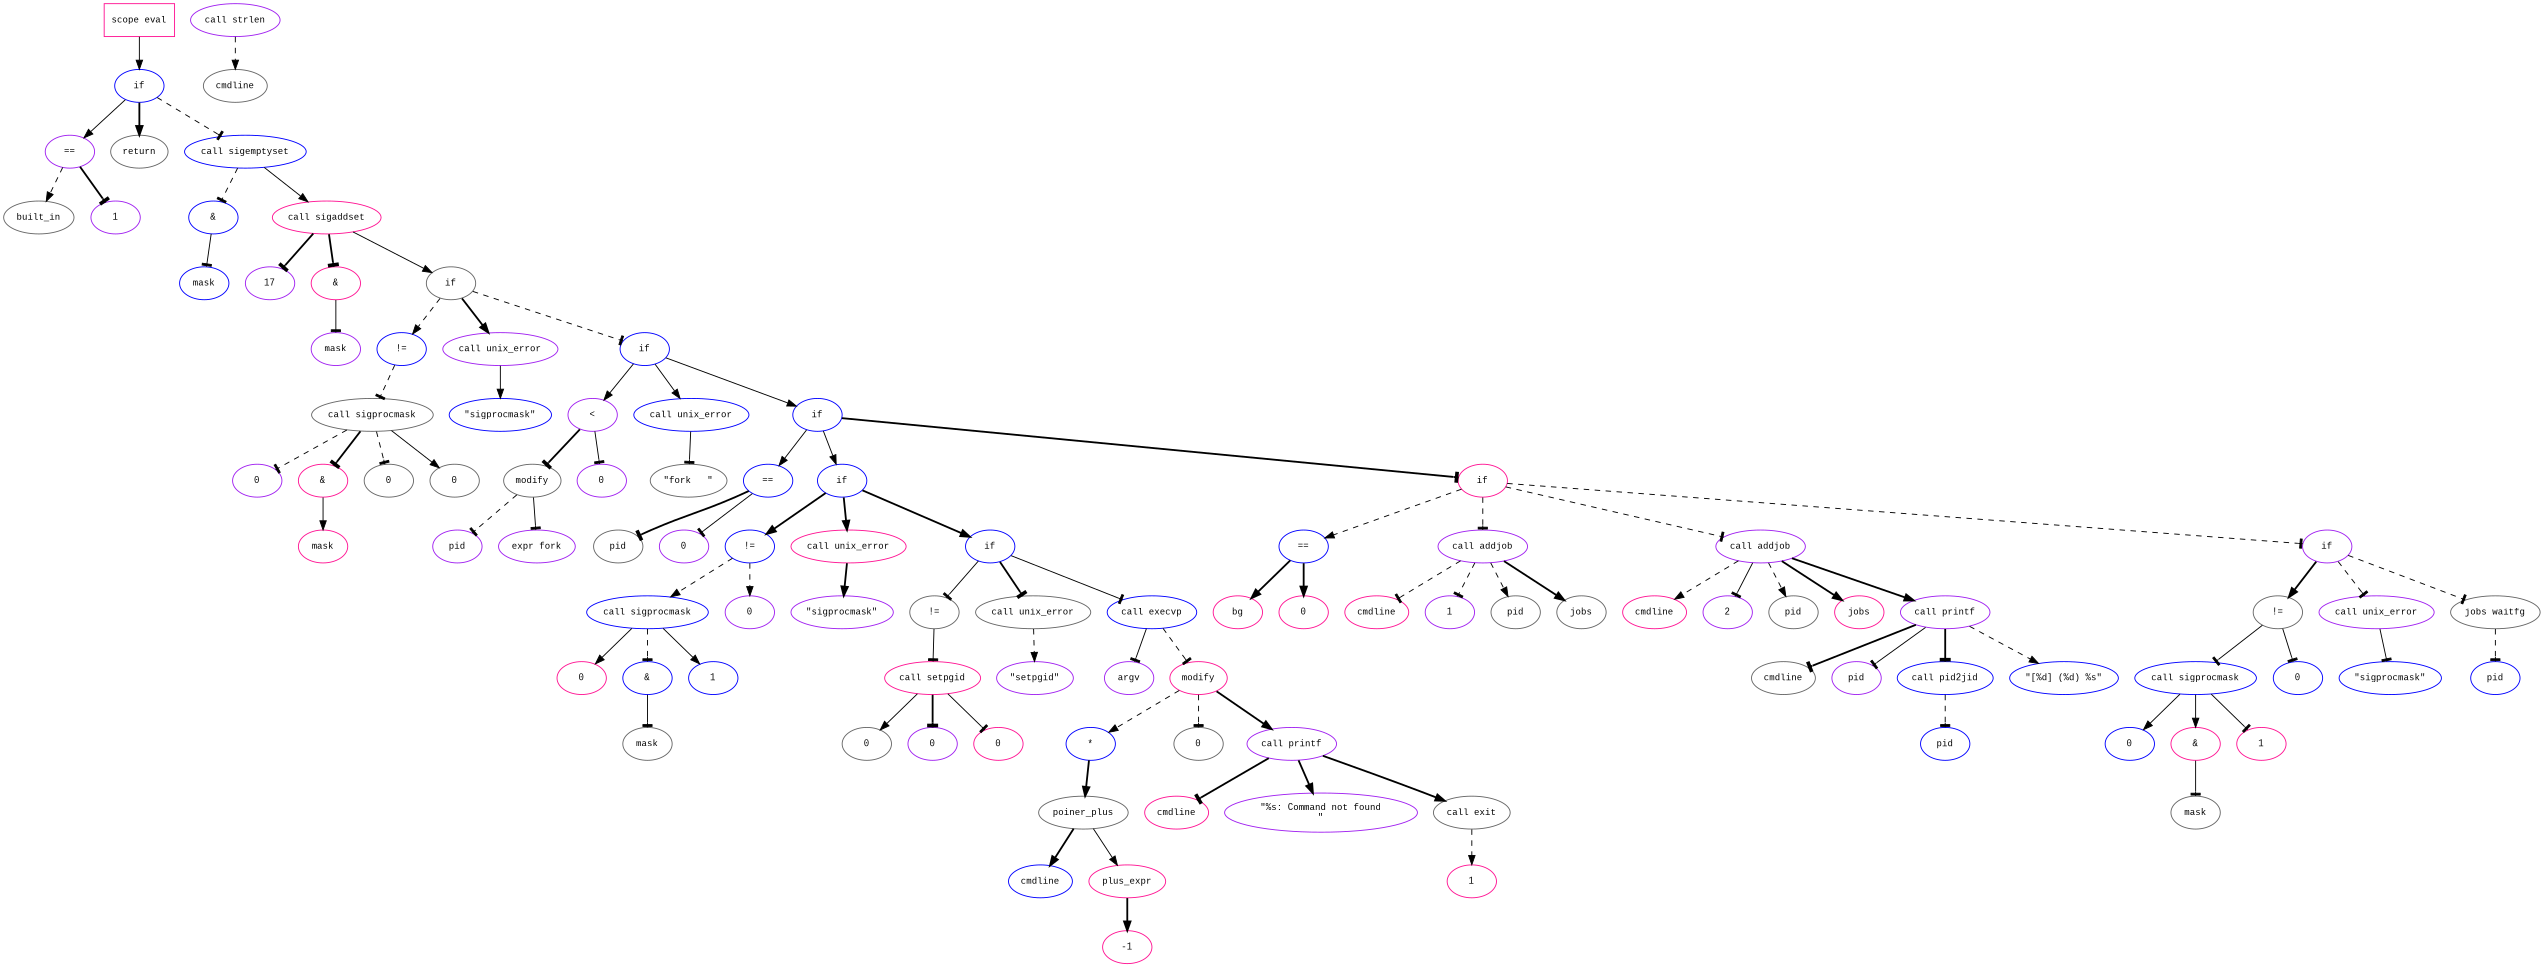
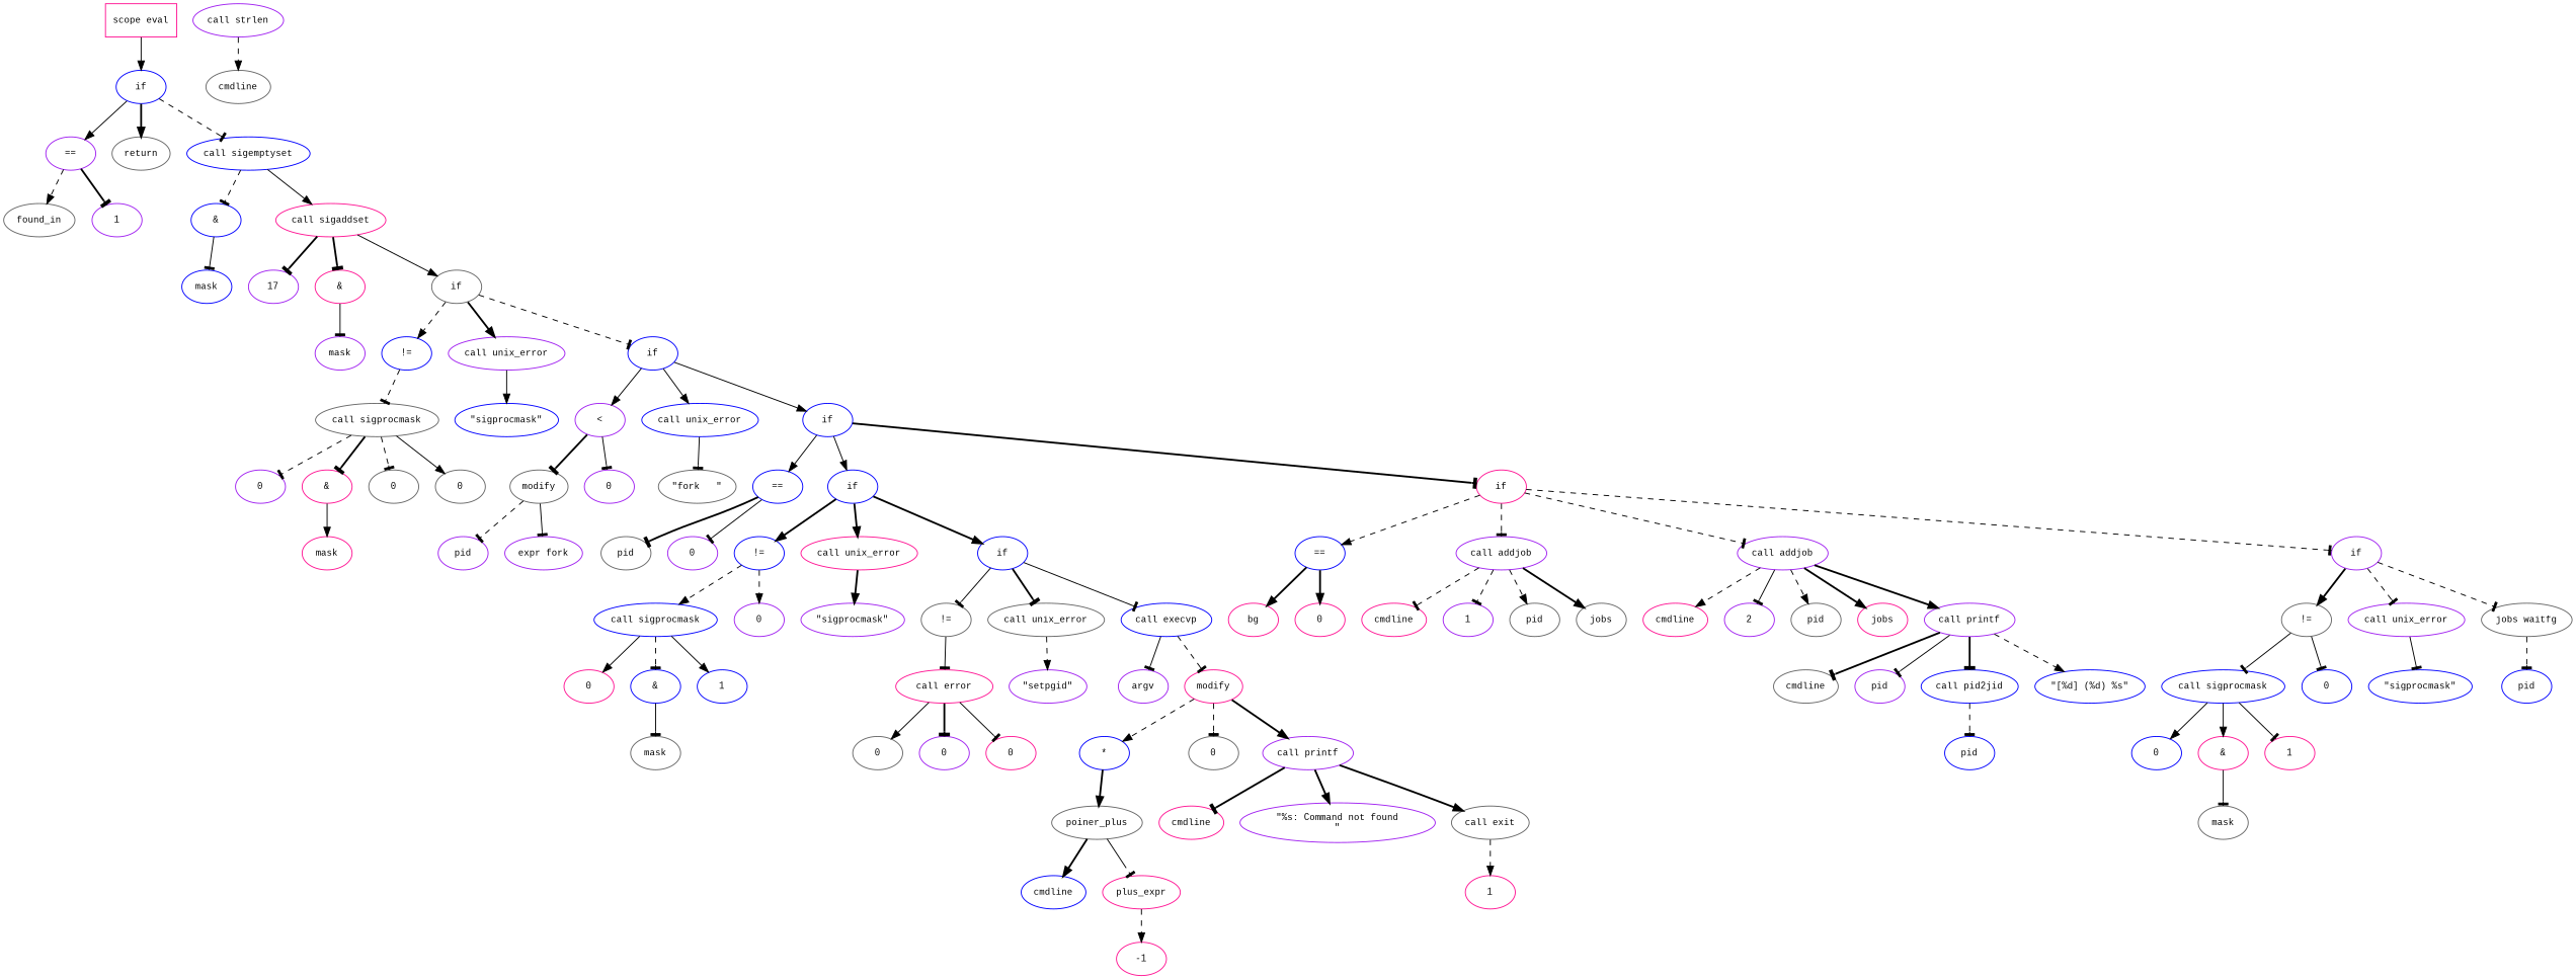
  digraph {
    fontname="Times New Roman"
    fontsize=10
    node [color=blue fontname="Courier New" fontsize=10 shape=ellipse]
    edge [arrowhead=tee fontname="Times New Roman" fontsize=10 style=solid]
    n1 [color=deeppink label="scope eval" shape=box]
    n2 [label=if]
    n3 [color=purple label="=="]
    n4 [color=gray40 label=return]
    n5 [label="call sigemptyset"]
-   n6 [color=gray40 label=built_in]
+   n6 [color=gray40 label=found_in]
    n7 [color=purple label=1]
    n8 [label="&"]
    n9 [color=deeppink label="call sigaddset"]
    n10 [label=mask]
    n11 [color=purple label=17]
    n12 [color=deeppink label="&"]
    n13 [color=gray40 label=if]
    n14 [color=purple label=mask]
    n15 [label="!="]
    n16 [color=purple label="call unix_error"]
    n17 [label=if]
    n18 [color=gray40 label="call sigprocmask"]
    n19 [label="\"sigprocmask\""]
    n20 [color=purple label="<"]
    n21 [label="call unix_error"]
    n22 [label=if]
    n23 [color=purple label=0]
    n24 [color=deeppink label="&"]
    n25 [color=gray40 label=0]
    n26 [color=gray40 label=0]
    n27 [color=deeppink label=mask]
    n28 [color=gray40 label=modify]
    n29 [color=purple label=0]
    n30 [color=gray40 label="\"fork   \""]
    n31 [label="=="]
    n32 [label=if]
    n33 [color=deeppink label=if]
    n34 [color=purple label=pid]
    n35 [color=purple label="expr fork"]
    n36 [color=gray40 label=pid]
    n37 [color=purple label=0]
    n38 [label="!="]
    n39 [color=deeppink label="call unix_error"]
    n40 [label=if]
    n41 [label="=="]
    n42 [color=purple label="call addjob"]
    n43 [color=purple label="call addjob"]
    n44 [color=purple label=if]
    n45 [label="call sigprocmask"]
    n46 [color=purple label=0]
    n47 [color=purple label="\"sigprocmask\""]
    n48 [color=gray40 label="!="]
    n49 [color=gray40 label="call unix_error"]
    n50 [label="call execvp"]
    n51 [color=deeppink label=0]
    n52 [label="&"]
    n53 [label=1]
    n54 [color=gray40 label=mask]
-   n55 [color=deeppink label="call setpgid"]
+   n55 [color=deeppink label="call error"]
    n56 [color=purple label="\"setpgid\""]
    n57 [color=purple label=argv]
    n58 [color=deeppink label=modify]
    n59 [color=gray40 label=0]
    n60 [color=purple label=0]
    n61 [color=deeppink label=0]
    n62 [label="*"]
    n63 [color=gray40 label=0]
    n64 [color=purple label="call printf"]
    n65 [color=gray40 label=poiner_plus]
    n66 [color=deeppink label=cmdline]
    n67 [color=purple label="\"%s: Command not found\n\""]
    n68 [color=gray40 label="call exit"]
    n69 [label=cmdline]
    n70 [color=deeppink label=plus_expr]
    n71 [color=deeppink label=-1]
    n72 [color=purple label="call strlen"]
    n73 [color=gray40 label=cmdline]
    n74 [color=deeppink label=1]
    n75 [color=deeppink label=bg]
    n76 [color=deeppink label=0]
    n77 [color=deeppink label=cmdline]
    n78 [color=purple label=1]
    n79 [color=gray40 label=pid]
    n80 [color=gray40 label=jobs]
    n81 [color=deeppink label=cmdline]
    n82 [color=purple label=2]
    n83 [color=gray40 label=pid]
    n84 [color=deeppink label=jobs]
    n85 [color=purple label="call printf"]
    n86 [color=gray40 label="!="]
    n87 [color=purple label="call unix_error"]
    n88 [color=gray40 label="jobs waitfg"]
    n89 [color=gray40 label=cmdline]
    n90 [color=purple label=pid]
    n91 [label="call pid2jid"]
    n92 [label="\"[%d] (%d) %s\""]
    n93 [label=pid]
    n94 [label="call sigprocmask"]
    n95 [label=0]
    n96 [label="\"sigprocmask\""]
    n97 [label=pid]
    n98 [label=0]
    n99 [color=deeppink label="&"]
    n100 [color=deeppink label=1]
    n101 [color=gray40 label=mask]
    n1 -> n2 [arrowhead=normal]
    n2 -> n3 [arrowhead=normal]
    n2 -> n4 [arrowhead=normal style=bold]
    n2 -> n5 [style=dashed]
    n3 -> n6 [arrowhead=normal style=dashed]
    n3 -> n7 [style=bold]
    n5 -> n8 [style=dashed]
    n5 -> n9 [arrowhead=normal]
    n8 -> n10
    n9 -> n11 [style=bold]
    n9 -> n12 [style=bold]
    n9 -> n13 [arrowhead=normal]
    n12 -> n14
    n13 -> n15 [arrowhead=normal style=dashed]
    n13 -> n16 [arrowhead=normal style=bold]
    n13 -> n17 [style=dashed]
    n15 -> n18 [style=dashed]
    n16 -> n19 [arrowhead=normal]
    n17 -> n20 [arrowhead=normal]
    n17 -> n21 [arrowhead=normal]
    n17 -> n22 [arrowhead=normal]
    n18 -> n23 [style=dashed]
    n18 -> n24 [style=bold]
    n18 -> n25 [style=dashed]
    n18 -> n26 [arrowhead=normal]
    n20 -> n28 [style=bold]
    n20 -> n29
    n21 -> n30
    n22 -> n31 [arrowhead=normal]
    n22 -> n32 [arrowhead=normal]
    n22 -> n33 [style=bold]
    n24 -> n27 [arrowhead=normal]
    n28 -> n34 [style=dashed]
    n28 -> n35
    n31 -> n36 [style=bold]
    n31 -> n37
    n32 -> n38 [arrowhead=normal style=bold]
    n32 -> n39 [arrowhead=normal style=bold]
    n32 -> n40 [arrowhead=normal style=bold]
    n33 -> n41 [arrowhead=normal style=dashed]
    n33 -> n42 [style=dashed]
    n33 -> n43 [style=dashed]
    n33 -> n44 [style=dashed]
    n38 -> n45 [arrowhead=normal style=dashed]
    n38 -> n46 [arrowhead=normal style=dashed]
    n39 -> n47 [arrowhead=normal style=bold]
    n40 -> n48
    n40 -> n49 [style=bold]
    n40 -> n50
    n41 -> n75 [arrowhead=normal style=bold]
    n41 -> n76 [arrowhead=normal style=bold]
    n42 -> n77 [style=dashed]
    n42 -> n78 [style=dashed]
    n42 -> n79 [arrowhead=normal style=dashed]
    n42 -> n80 [arrowhead=normal style=bold]
    n43 -> n81 [arrowhead=normal style=dashed]
    n43 -> n82
    n43 -> n83 [arrowhead=normal style=dashed]
    n43 -> n84 [arrowhead=normal style=bold]
    n43 -> n85 [arrowhead=normal style=bold]
    n44 -> n86 [arrowhead=normal style=bold]
    n44 -> n87 [style=dashed]
    n44 -> n88 [style=dashed]
    n45 -> n51 [arrowhead=normal]
    n45 -> n52 [style=dashed]
    n45 -> n53 [arrowhead=normal]
    n48 -> n55
    n49 -> n56 [arrowhead=normal style=dashed]
    n50 -> n57
    n50 -> n58 [style=dashed]
    n52 -> n54
    n55 -> n59 [arrowhead=normal]
    n55 -> n60 [style=bold]
    n55 -> n61
    n58 -> n62 [arrowhead=normal style=dashed]
    n58 -> n63 [style=dashed]
    n58 -> n64 [arrowhead=normal style=bold]
    n62 -> n65 [arrowhead=normal style=bold]
    n64 -> n66 [style=bold]
    n64 -> n67 [arrowhead=normal style=bold]
    n64 -> n68 [arrowhead=normal style=bold]
    n65 -> n69 [arrowhead=normal style=bold]
-   n65 -> n70 [arrowhead=normal]
+   n65 -> n70
    n68 -> n74 [arrowhead=normal style=dashed]
-   n70 -> n71 [arrowhead=normal style=bold]
+   n70 -> n71 [arrowhead=normal style=dashed]
    n72 -> n73 [arrowhead=normal style=dashed]
    n85 -> n89 [style=bold]
    n85 -> n90
    n85 -> n91 [style=bold]
    n85 -> n92 [arrowhead=normal style=dashed]
    n86 -> n94
    n86 -> n95
    n87 -> n96
    n88 -> n97 [style=dashed]
    n91 -> n93 [style=dashed]
    n94 -> n98 [arrowhead=normal]
    n94 -> n99 [arrowhead=normal]
    n94 -> n100
    n99 -> n101
  }
